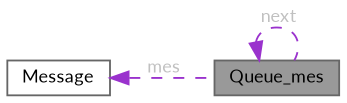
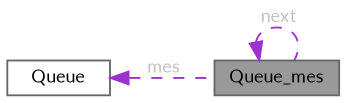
  digraph {
    rankdir=LR
    fontname=Lato
    node [color=gray40 fontname=Lato fontsize=10 shape=box style=filled]
    edge [color=darkorchid3 dir=back fontcolor=grey fontname=Lato fontsize=10 labelfontname=Helvetica labelfontsize=10 style=dashed]
    n1 [fillcolor=grey60 fontcolor=black height=0.2 label=Queue_mes width=0.4]
-   n2 [fillcolor=white height=0.2 label=Message width=0.4]
+   n2 [fillcolor=white height=0.2 label=Queue width=0.4]
    n1 -> n1 [label=" next"]
    n2 -> n1 [label=" mes"]
  }
